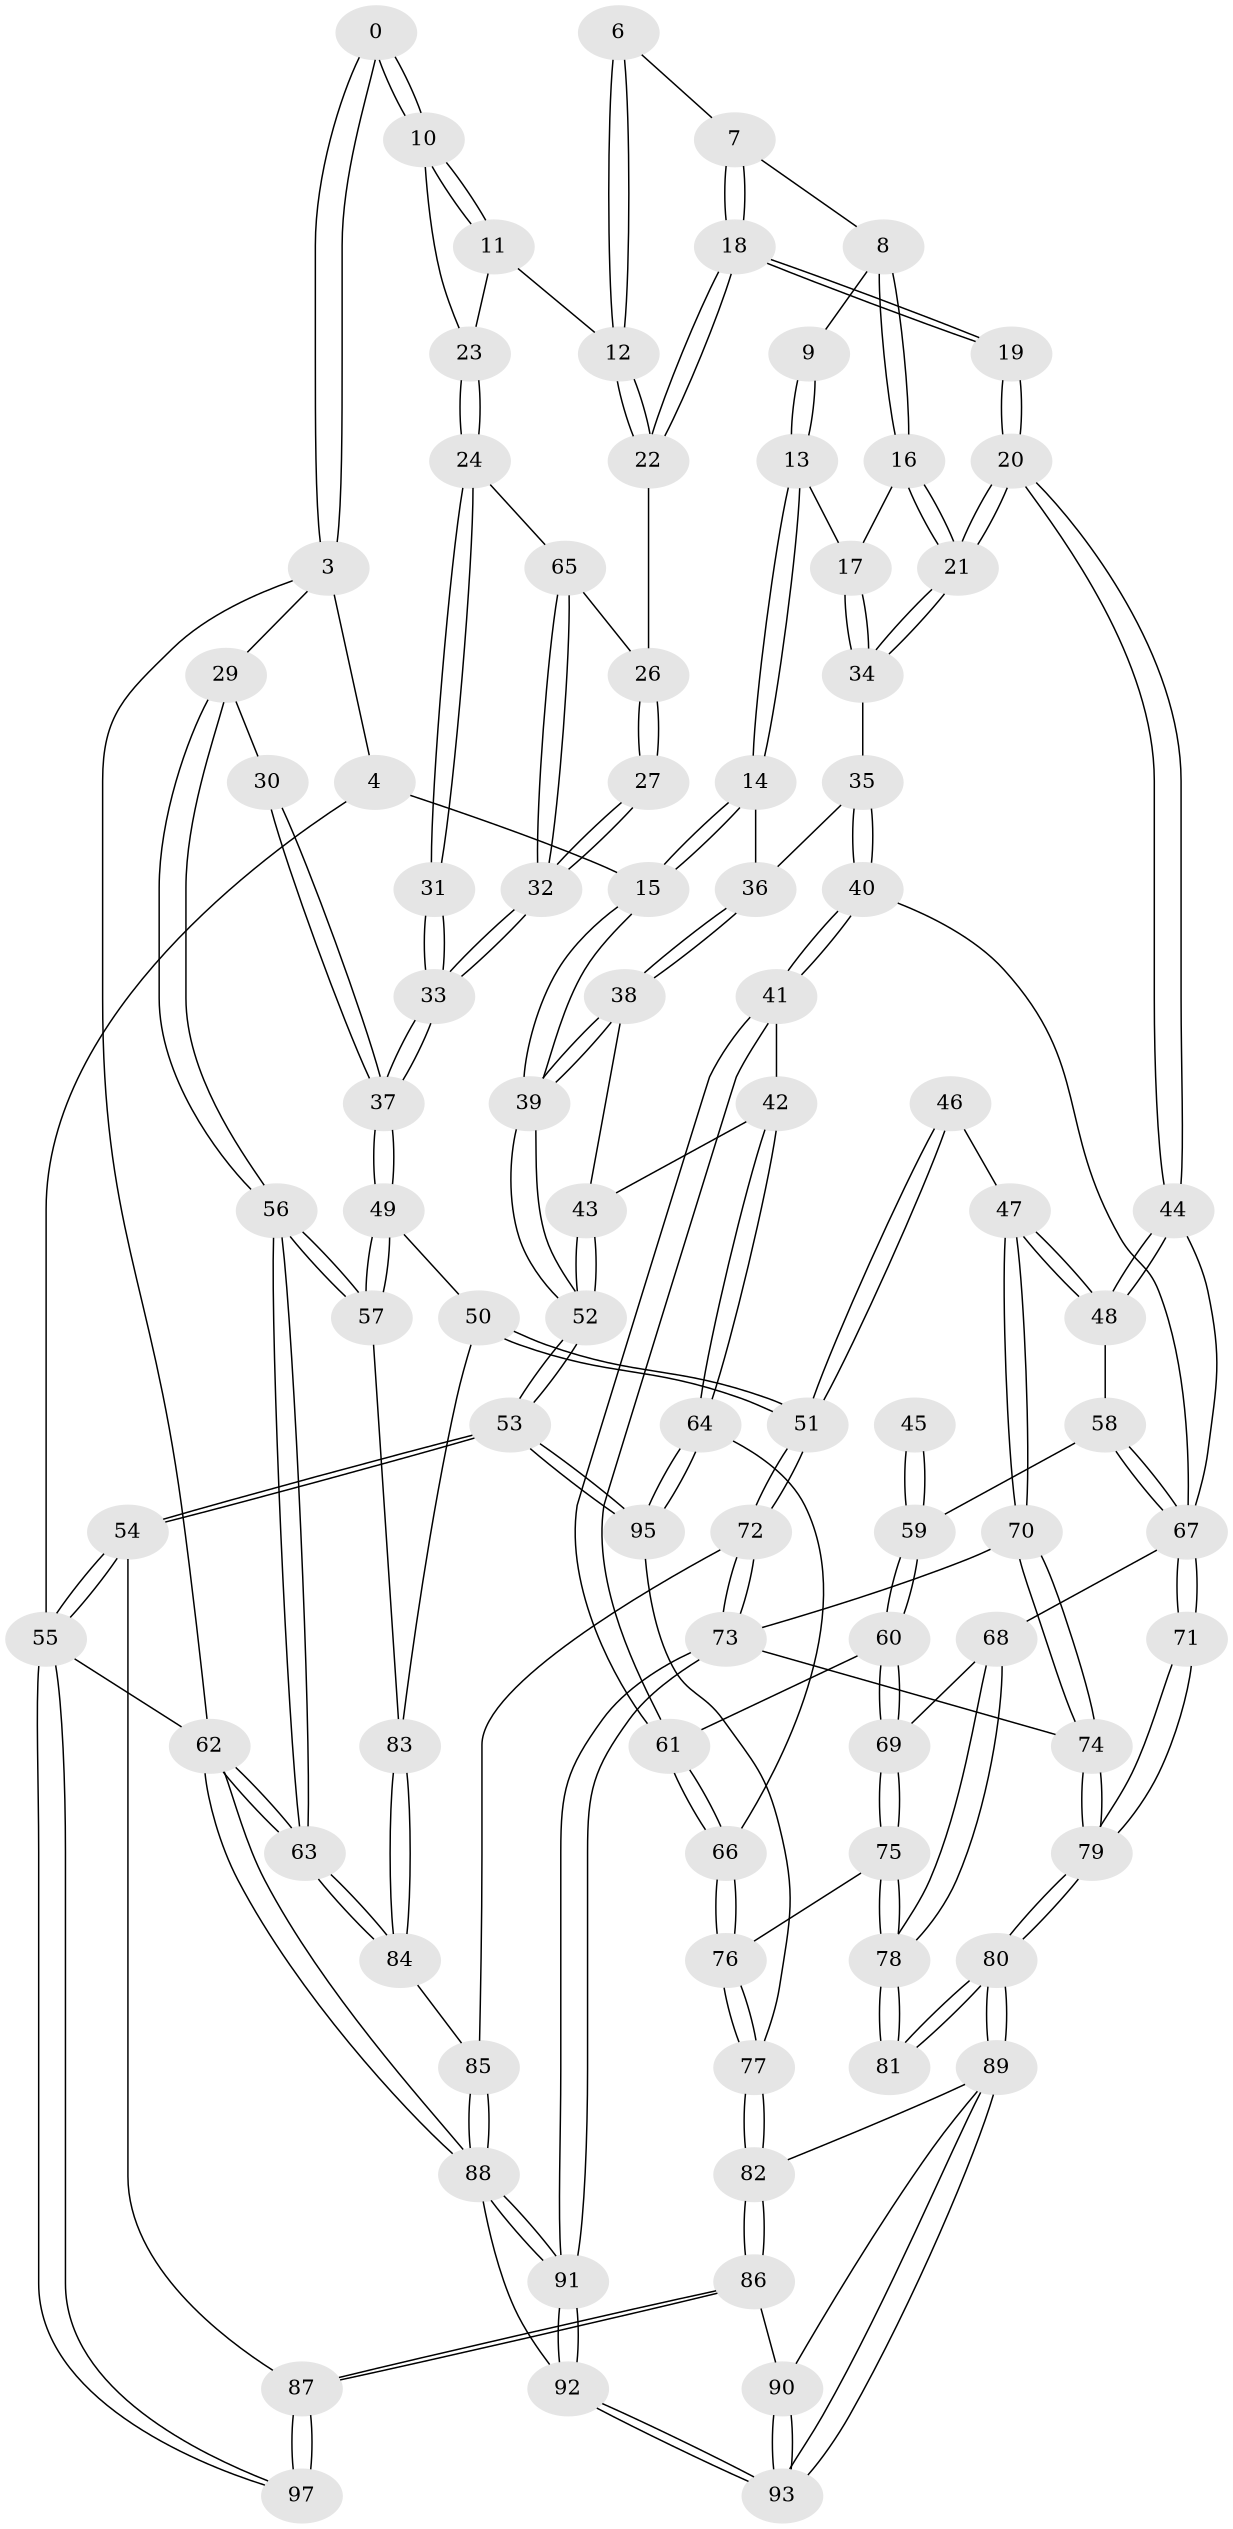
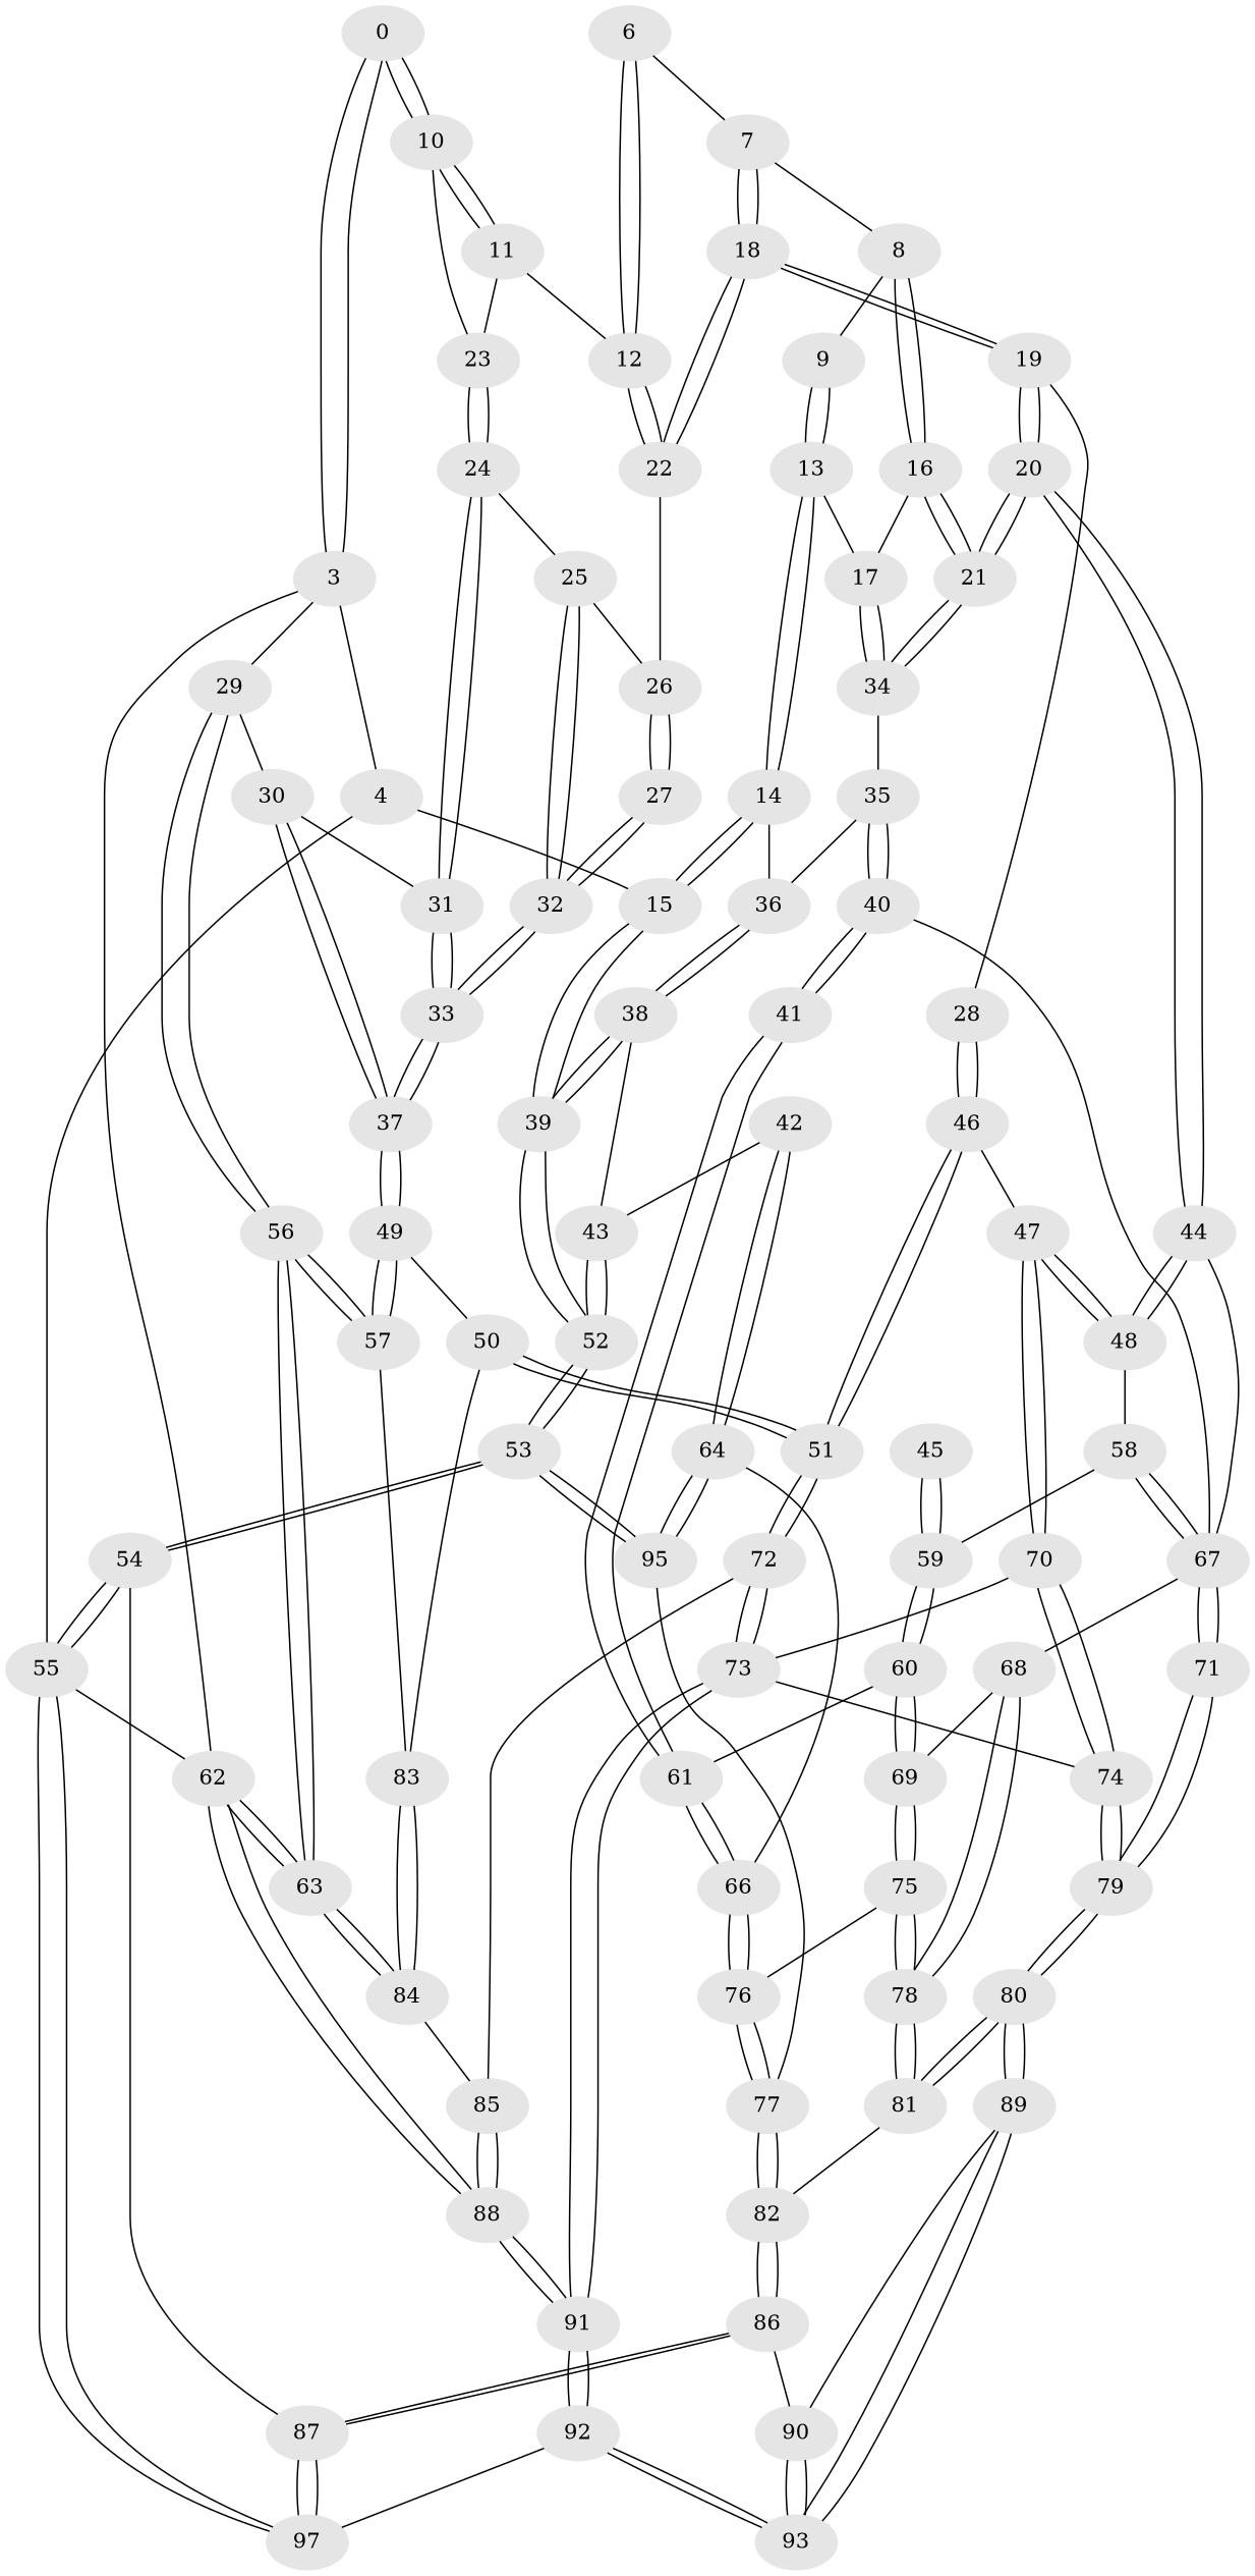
  graph {
    node [color=gray90 style=filled]
    n1 [label=0]
    3
    10
    6
    7
    12
    4
    29
    62
    11
    23
    15
    55
    30
    56
    63
    88
    39
    n19 [label=97]
    9
    13
    8
    18
    22
    16
    19
    17
    21
    14
    24
    26
    36
    34
    38
    52
    35
    20
+   28
    44
    46
    48
    67
    27
-   25 [label=65]
+   25
    31
    32
    33
    47
    51
    37
    57
    49
    40
    41
    43
    50
    53
    42
    61
    45
    59
    64
    66
    n64 [label=95]
    58
    60
    70
    72
    74
    73
    83
    84
    85
    54
    87
    77
    68
    71
    69
    75
    76
    91
    82
    78
    79
    81
    80
    92
    86
    89
    90
    93
    n1 -- 3
    n1 -- 3
    n1 -- 10
    n1 -- 10
    3 -- 4
    3 -- 29
    3 -- 62
    10 -- 11
    10 -- 11
    10 -- 23
    6 -- 7
    6 -- 12
    6 -- 12
    7 -- 8
    7 -- 18
    7 -- 18
    12 -- 22
    12 -- 22
    4 -- 15
    4 -- 55
    29 -- 30
    29 -- 56
    29 -- 56
    62 -- 63
    62 -- 63
    62 -- 88
    62 -- 88
    11 -- 12
    11 -- 23
    23 -- 24
    23 -- 24
    15 -- 39
    15 -- 39
    55 -- 62
    55 -- n19
    55 -- n19
+   30 -- 31
    30 -- 37
    30 -- 37
    56 -- 63
    56 -- 63
    56 -- 57
    56 -- 57
    63 -- 84
    63 -- 84
    88 -- 91
    88 -- 91
    39 -- 52
    39 -- 52
    9 -- 13
    9 -- 13
    13 -- 17
    13 -- 14
    13 -- 14
    8 -- 9
    8 -- 16
    8 -- 16
    18 -- 22
    18 -- 22
    18 -- 19
    18 -- 19
    22 -- 26
    16 -- 17
    16 -- 21
    16 -- 21
    19 -- 20
    19 -- 20
+   19 -- 28
    17 -- 34
    17 -- 34
    21 -- 34
    21 -- 34
    14 -- 15
    14 -- 15
    14 -- 36
    24 -- 25
    24 -- 31
    24 -- 31
    26 -- 27
    26 -- 27
    36 -- 38
    36 -- 38
    34 -- 35
    38 -- 39
    38 -- 39
    38 -- 43
    52 -- 53
    52 -- 53
    35 -- 36
    35 -- 40
    35 -- 40
    20 -- 21
    20 -- 21
    20 -- 44
    20 -- 44
+   28 -- 46
+   28 -- 46
    44 -- 48
    44 -- 48
    44 -- 67
    46 -- 47
    46 -- 51
    46 -- 51
    48 -- 58
    67 -- 68
    67 -- 71
    67 -- 71
    27 -- 32
    27 -- 32
    25 -- 26
    25 -- 32
    25 -- 32
    31 -- 33
    31 -- 33
    32 -- 33
    32 -- 33
    33 -- 37
    33 -- 37
    47 -- 48
    47 -- 48
    47 -- 70
    47 -- 70
    51 -- 72
    51 -- 72
    37 -- 49
    37 -- 49
    57 -- 83
    49 -- 57
    49 -- 57
    49 -- 50
    40 -- 67
    40 -- 41
    40 -- 41
-   41 -- 42
    41 -- 61
    41 -- 61
    43 -- 52
    43 -- 52
    50 -- 51
    50 -- 51
    50 -- 83
    53 -- n64
    53 -- n64
    53 -- 54
    53 -- 54
    42 -- 43
    42 -- 64
    42 -- 64
    61 -- 66
    61 -- 66
    45 -- 59
    45 -- 59
    59 -- 60
    59 -- 60
    64 -- 66
    64 -- n64
    64 -- n64
    66 -- 76
    66 -- 76
    n64 -- 77
    58 -- 67
    58 -- 67
    58 -- 59
    60 -- 61
    60 -- 69
    60 -- 69
    70 -- 74
    70 -- 74
    70 -- 73
    72 -- 73
    72 -- 73
    72 -- 85
    74 -- 79
    74 -- 79
    73 -- 74
    73 -- 91
    73 -- 91
    83 -- 84
    83 -- 84
    84 -- 85
    85 -- 88
    85 -- 88
    54 -- 55
    54 -- 55
    54 -- 87
    87 -- n19
    87 -- n19
    77 -- 82
    77 -- 82
    68 -- 69
    68 -- 78
    68 -- 78
    71 -- 79
    71 -- 79
    69 -- 75
    69 -- 75
    75 -- 76
    75 -- 78
    75 -- 78
    76 -- 77
    76 -- 77
    91 -- 92
    91 -- 92
    82 -- 86
    82 -- 86
    78 -- 81
    78 -- 81
    79 -- 80
    79 -- 80
-   89 -- 82
+   81 -- 82
    80 -- 81
    80 -- 81
    80 -- 89
    80 -- 89
-   92 -- 88
+   92 -- n19
    92 -- 93
    92 -- 93
    86 -- 87
    86 -- 87
    86 -- 90
    89 -- 90
    89 -- 93
    89 -- 93
    90 -- 93
    90 -- 93
  }
